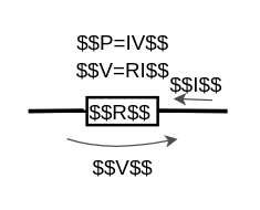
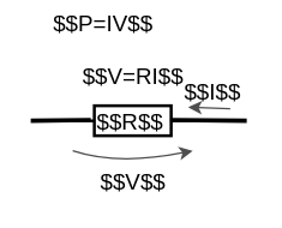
  <mxCell id="0" />
  <mxCell id="1" parent="0" />
  <mxCell id="2" value="" style="pointerEvents=1;verticalLabelPosition=bottom;shadow=0;dashed=0;align=center;html=1;verticalAlign=top;shape=mxgraph.electrical.resistors.resistor_1;rotation=0;strokeWidth=2;perimeterSpacing=11;" parent="1" vertex="1"><mxGeometry x="48" y="70" width="80" height="20" as="geometry" /></mxCell>
  <mxCell id="3" value="" style="endArrow=none;html=1;strokeWidth=3;" parent="1" edge="1"><mxGeometry width="50" height="50" relative="1" as="geometry"><mxPoint x="113" y="79.5" as="sourcePoint" /><mxPoint x="164" y="80" as="targetPoint" /></mxGeometry></mxCell>
  <mxCell id="4" value="$$V$$" style="text;html=1;align=center;verticalAlign=middle;resizable=0;points=[];autosize=1;fontSize=15;" parent="1" vertex="1"><mxGeometry x="58" y="110" width="60" height="20" as="geometry" /></mxCell>
  <mxCell id="5" value="$$I$$" style="text;html=1;align=center;verticalAlign=middle;resizable=0;points=[];autosize=1;fontSize=15;" parent="1" vertex="1"><mxGeometry x="116" y="50" width="50" height="20" as="geometry" /></mxCell>
  <mxCell id="6" value="" style="endArrow=classic;html=1;strokeColor=#4D4D4D;strokeWidth=1;fontSize=15;entryX=0.925;entryY=0.95;entryDx=0;entryDy=0;entryPerimeter=0;" parent="1" edge="1"><mxGeometry width="50" height="50" relative="1" as="geometry"><mxPoint x="153" y="72" as="sourcePoint" /><mxPoint x="125" y="71" as="targetPoint" /></mxGeometry></mxCell>
  <mxCell id="7" value="$$R$$" style="text;html=1;align=center;verticalAlign=middle;resizable=0;points=[];autosize=1;fontSize=15;" parent="1" vertex="1"><mxGeometry x="56" y="70" width="60" height="20" as="geometry" /></mxCell>
  <mxCell id="8" value="$$V=RI$$" style="text;html=1;align=center;verticalAlign=middle;resizable=0;points=[];autosize=1;fontSize=15;" parent="1" vertex="1"><mxGeometry x="48" y="40" width="80" height="20" as="geometry" /></mxCell>
  <mxCell id="9" value="" style="endArrow=none;html=1;strokeWidth=3;" edge="1" parent="1"><mxGeometry width="50" height="50" relative="1" as="geometry"><mxPoint x="20" y="80" as="sourcePoint" /><mxPoint x="60" y="79.5" as="targetPoint" /></mxGeometry></mxCell>
  <mxCell id="10" value="" style="curved=1;endArrow=classic;html=1;strokeColor=#4F4F4F;strokeWidth=1;" edge="1" parent="1"><mxGeometry width="50" height="50" relative="1" as="geometry"><mxPoint x="48" y="100" as="sourcePoint" /><mxPoint x="128" y="100" as="targetPoint" /><Array as="points"><mxPoint x="78" y="110" /></Array></mxGeometry></mxCell>
- <mxCell id="11" value="$$P=IV$$" style="text;html=1;align=center;verticalAlign=middle;resizable=0;points=[];autosize=1;fontSize=15;" vertex="1" parent="1"><mxGeometry x="48" y="20" width="80" height="20" as="geometry" /></mxCell>
+ <mxCell id="11" value="$$P=IV$$" style="text;html=1;align=center;verticalAlign=middle;resizable=0;points=[];autosize=1;fontSize=15;" vertex="1" parent="1"><mxGeometry x="28" y="5" width="80" height="20" as="geometry" /></mxCell>
